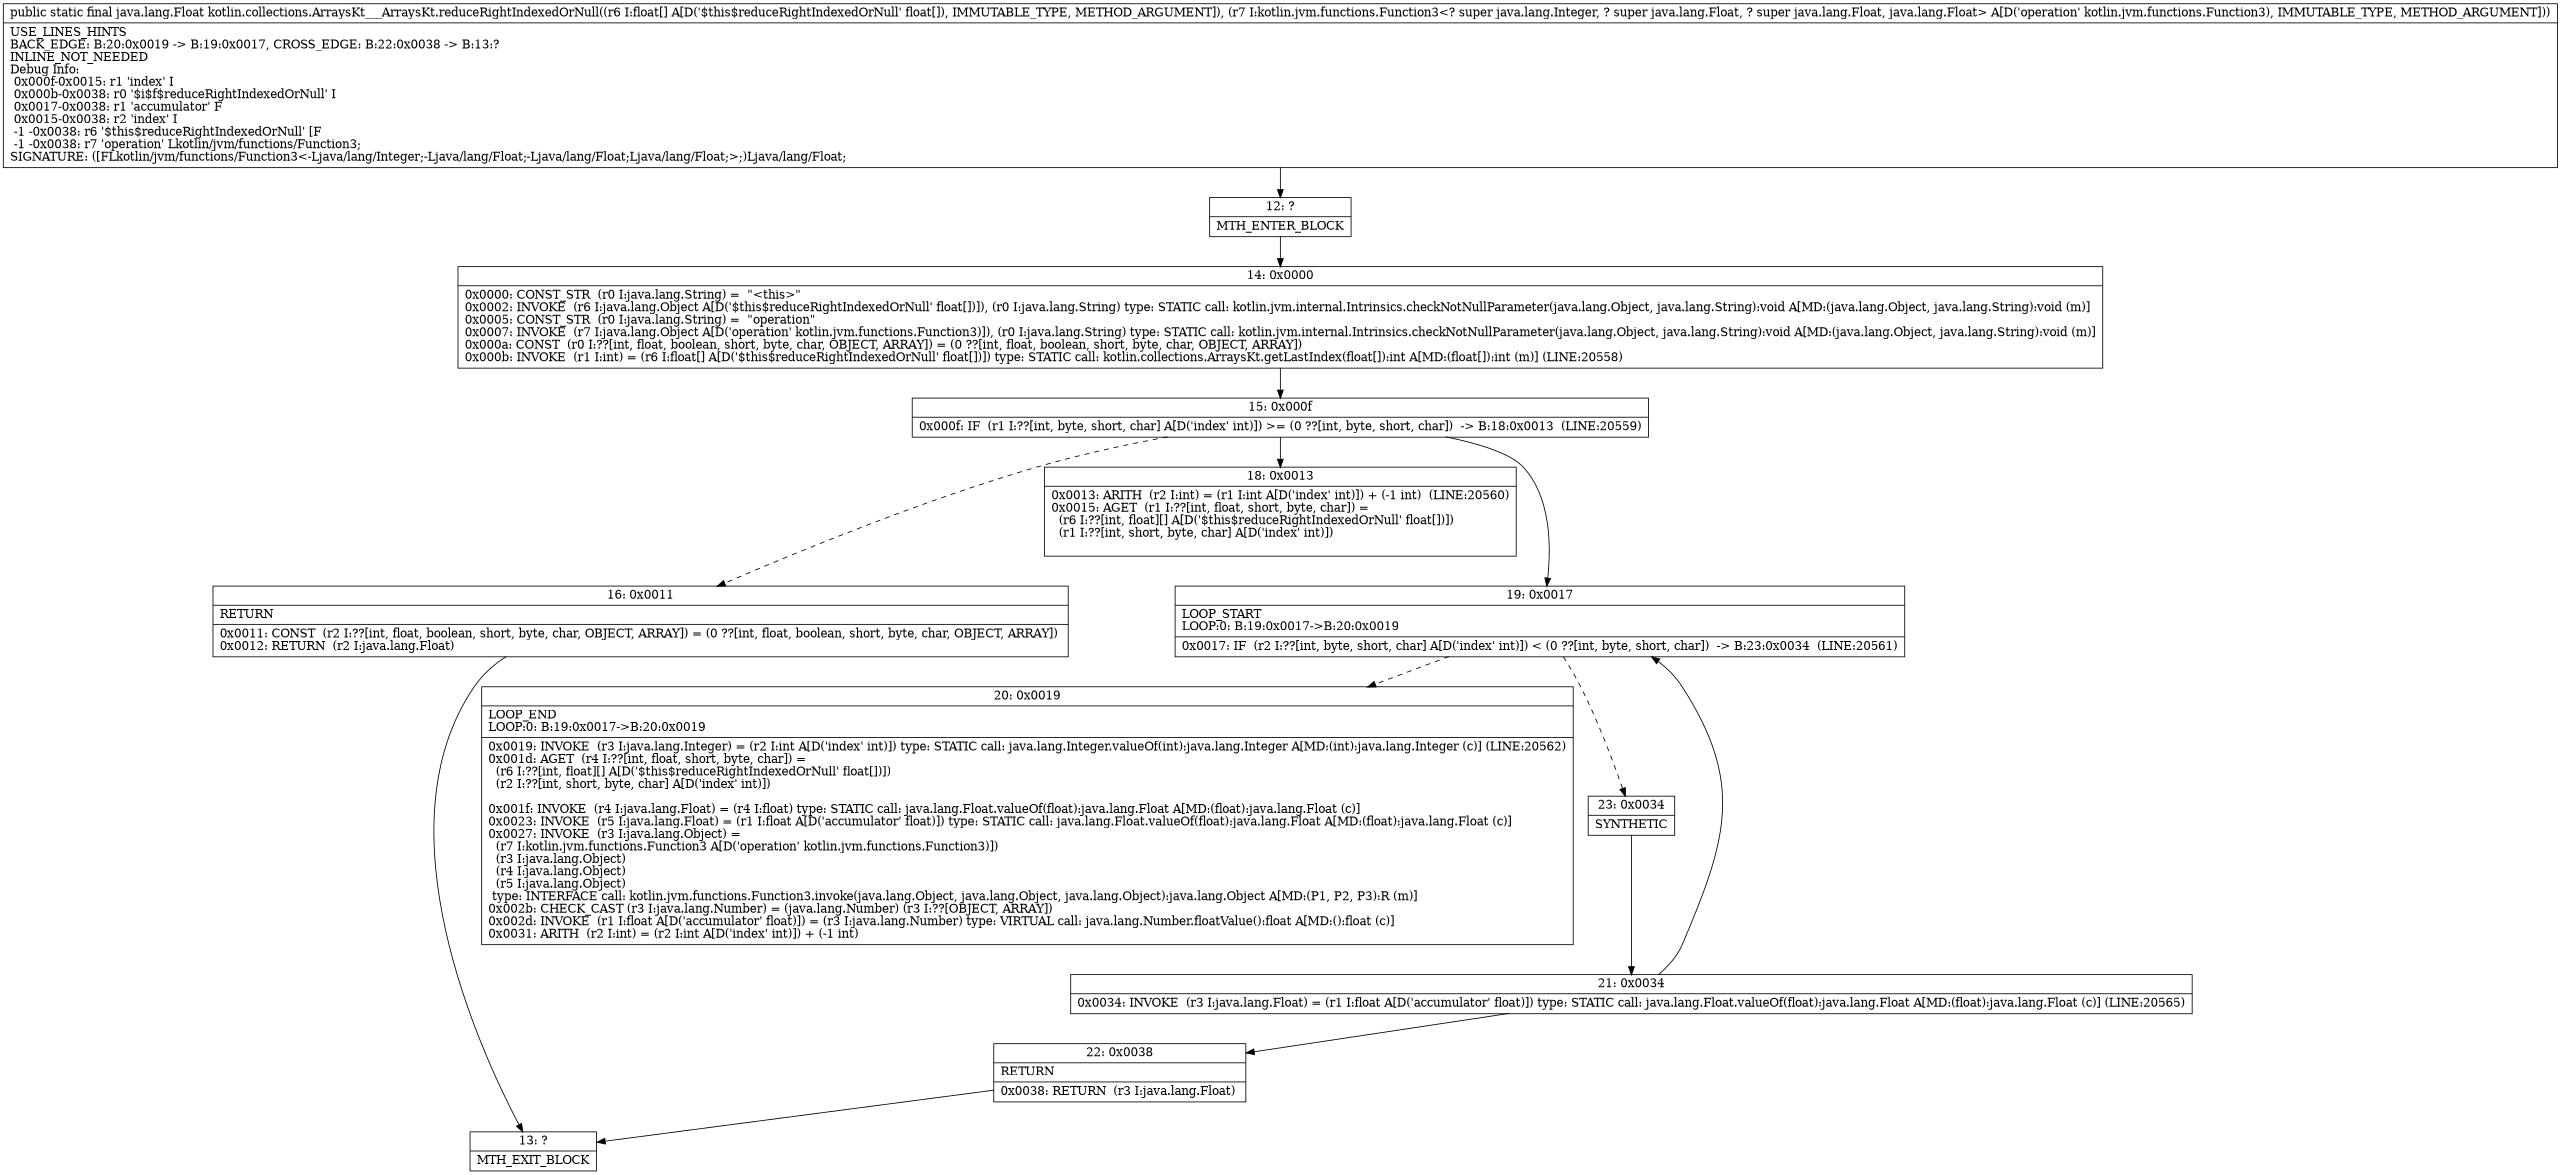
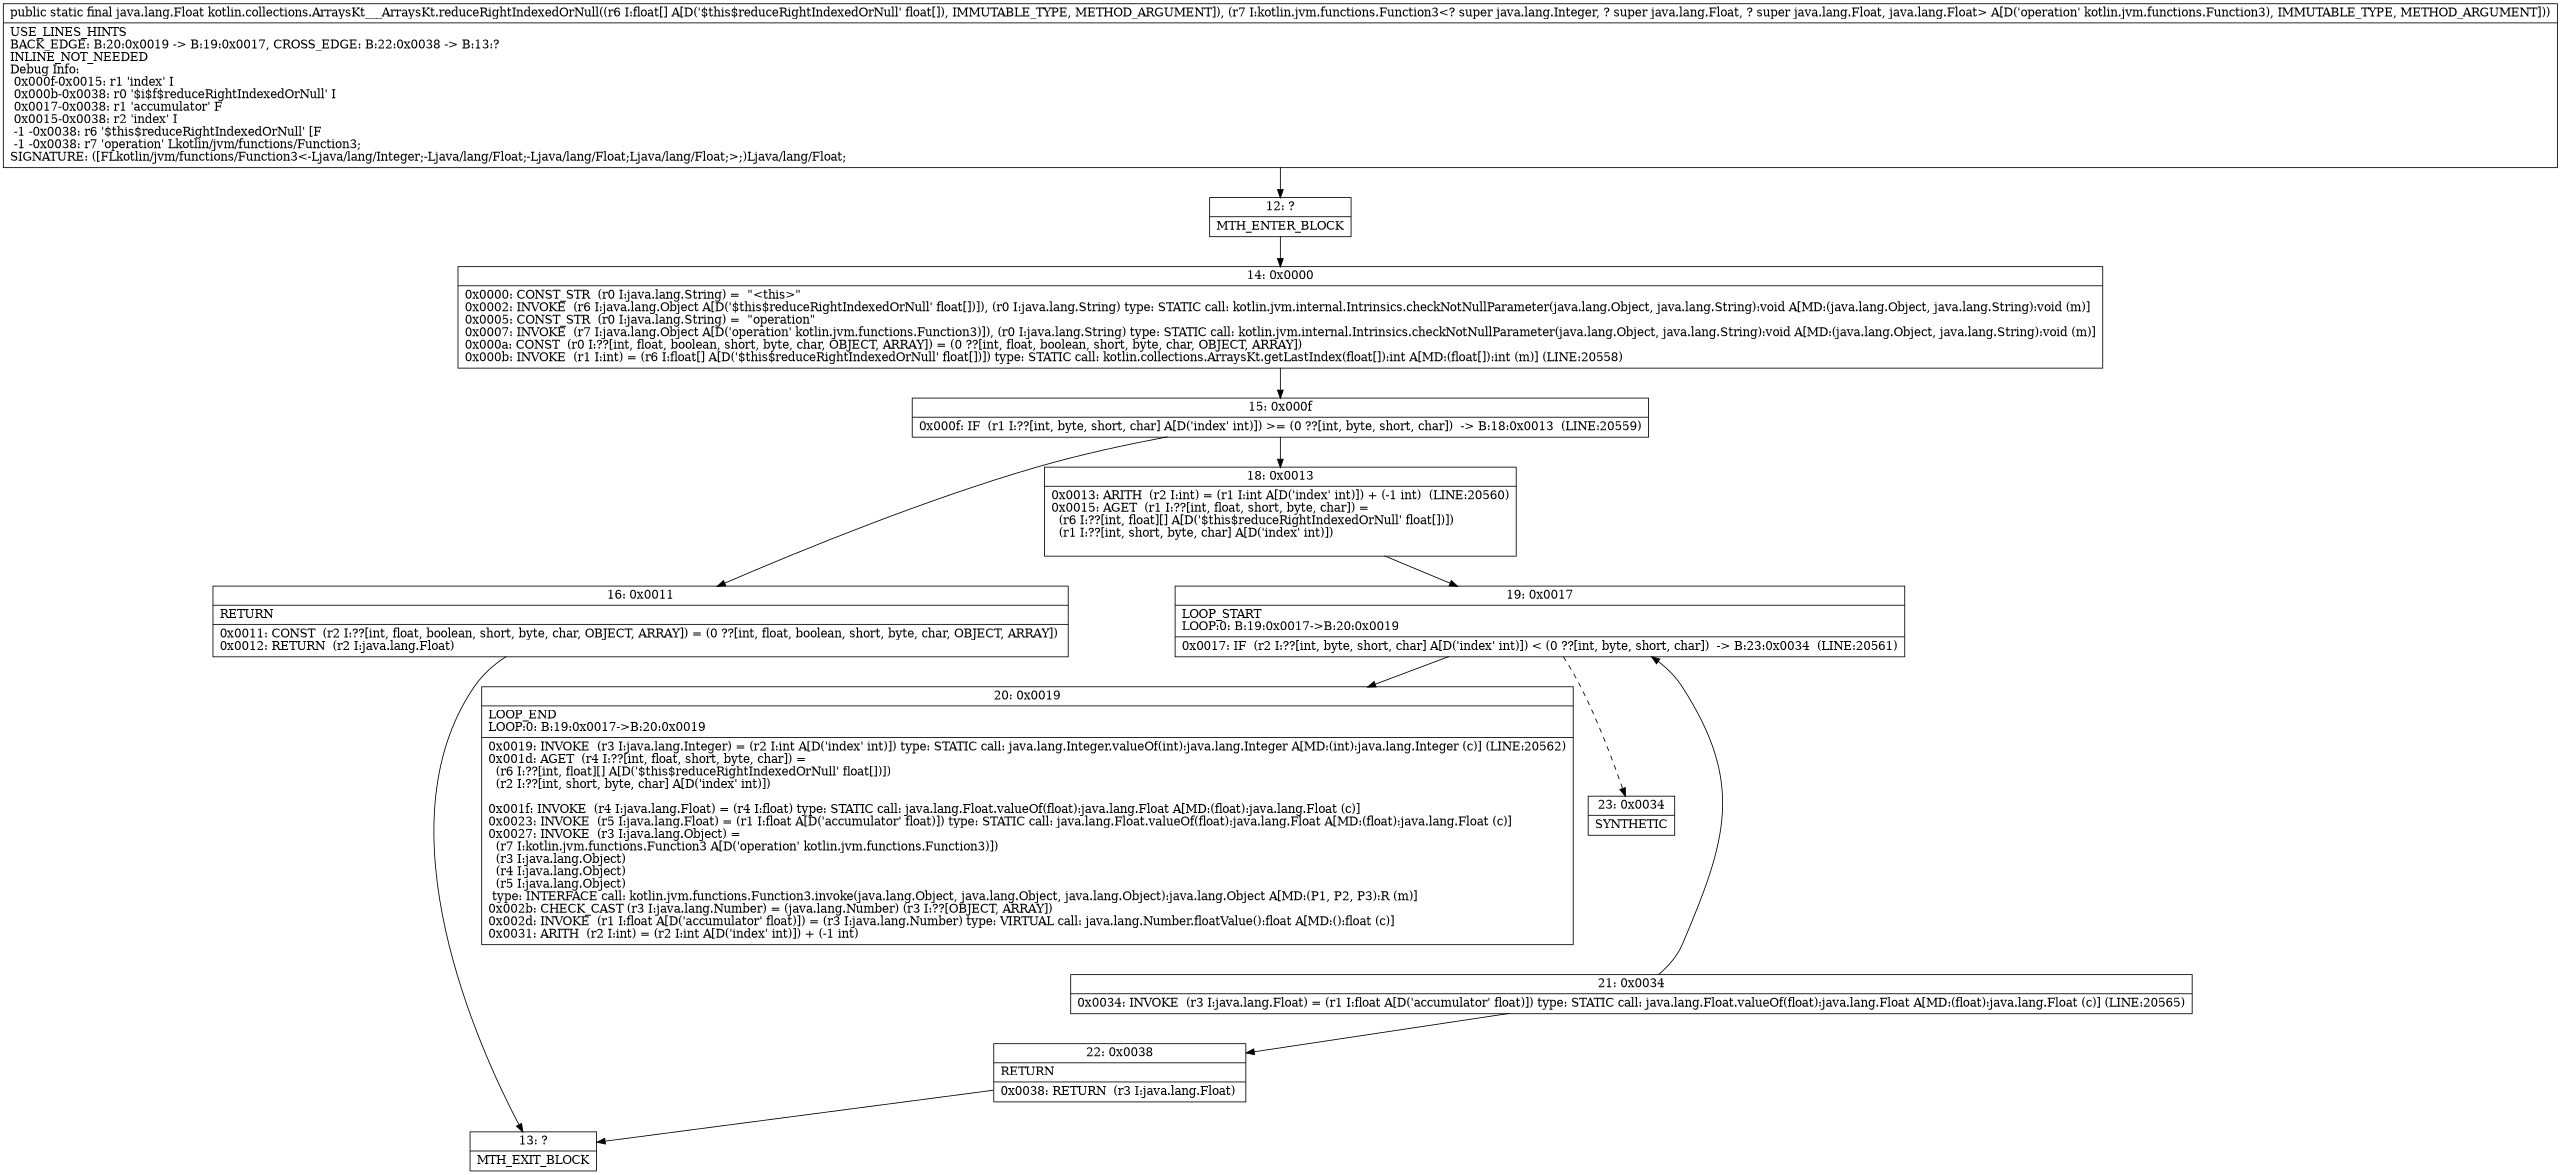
  digraph {
    node [shape=record]
    n1 [label="{12\:\ ?|MTH_ENTER_BLOCK\l}"]
    n2 [label="{14\:\ 0x0000|0x0000: CONST_STR  (r0 I:java.lang.String) =  \"\<this\>\" \l0x0002: INVOKE  (r6 I:java.lang.Object A[D('$this$reduceRightIndexedOrNull' float[])]), (r0 I:java.lang.String) type: STATIC call: kotlin.jvm.internal.Intrinsics.checkNotNullParameter(java.lang.Object, java.lang.String):void A[MD:(java.lang.Object, java.lang.String):void (m)]\l0x0005: CONST_STR  (r0 I:java.lang.String) =  \"operation\" \l0x0007: INVOKE  (r7 I:java.lang.Object A[D('operation' kotlin.jvm.functions.Function3)]), (r0 I:java.lang.String) type: STATIC call: kotlin.jvm.internal.Intrinsics.checkNotNullParameter(java.lang.Object, java.lang.String):void A[MD:(java.lang.Object, java.lang.String):void (m)]\l0x000a: CONST  (r0 I:??[int, float, boolean, short, byte, char, OBJECT, ARRAY]) = (0 ??[int, float, boolean, short, byte, char, OBJECT, ARRAY]) \l0x000b: INVOKE  (r1 I:int) = (r6 I:float[] A[D('$this$reduceRightIndexedOrNull' float[])]) type: STATIC call: kotlin.collections.ArraysKt.getLastIndex(float[]):int A[MD:(float[]):int (m)] (LINE:20558)\l}"]
    n3 [label="{15\:\ 0x000f|0x000f: IF  (r1 I:??[int, byte, short, char] A[D('index' int)]) \>= (0 ??[int, byte, short, char])  \-\> B:18:0x0013  (LINE:20559)\l}"]
    n4 [label="{16\:\ 0x0011|RETURN\l|0x0011: CONST  (r2 I:??[int, float, boolean, short, byte, char, OBJECT, ARRAY]) = (0 ??[int, float, boolean, short, byte, char, OBJECT, ARRAY]) \l0x0012: RETURN  (r2 I:java.lang.Float) \l}"]
    n5 [label="{18\:\ 0x0013|0x0013: ARITH  (r2 I:int) = (r1 I:int A[D('index' int)]) + (\-1 int)  (LINE:20560)\l0x0015: AGET  (r1 I:??[int, float, short, byte, char]) = \l  (r6 I:??[int, float][] A[D('$this$reduceRightIndexedOrNull' float[])])\l  (r1 I:??[int, short, byte, char] A[D('index' int)])\l \l}"]
    n6 [label="{13\:\ ?|MTH_EXIT_BLOCK\l}"]
    n7 [label="{19\:\ 0x0017|LOOP_START\lLOOP:0: B:19:0x0017\-\>B:20:0x0019\l|0x0017: IF  (r2 I:??[int, byte, short, char] A[D('index' int)]) \< (0 ??[int, byte, short, char])  \-\> B:23:0x0034  (LINE:20561)\l}"]
    n8 [label="{20\:\ 0x0019|LOOP_END\lLOOP:0: B:19:0x0017\-\>B:20:0x0019\l|0x0019: INVOKE  (r3 I:java.lang.Integer) = (r2 I:int A[D('index' int)]) type: STATIC call: java.lang.Integer.valueOf(int):java.lang.Integer A[MD:(int):java.lang.Integer (c)] (LINE:20562)\l0x001d: AGET  (r4 I:??[int, float, short, byte, char]) = \l  (r6 I:??[int, float][] A[D('$this$reduceRightIndexedOrNull' float[])])\l  (r2 I:??[int, short, byte, char] A[D('index' int)])\l \l0x001f: INVOKE  (r4 I:java.lang.Float) = (r4 I:float) type: STATIC call: java.lang.Float.valueOf(float):java.lang.Float A[MD:(float):java.lang.Float (c)]\l0x0023: INVOKE  (r5 I:java.lang.Float) = (r1 I:float A[D('accumulator' float)]) type: STATIC call: java.lang.Float.valueOf(float):java.lang.Float A[MD:(float):java.lang.Float (c)]\l0x0027: INVOKE  (r3 I:java.lang.Object) = \l  (r7 I:kotlin.jvm.functions.Function3 A[D('operation' kotlin.jvm.functions.Function3)])\l  (r3 I:java.lang.Object)\l  (r4 I:java.lang.Object)\l  (r5 I:java.lang.Object)\l type: INTERFACE call: kotlin.jvm.functions.Function3.invoke(java.lang.Object, java.lang.Object, java.lang.Object):java.lang.Object A[MD:(P1, P2, P3):R (m)]\l0x002b: CHECK_CAST (r3 I:java.lang.Number) = (java.lang.Number) (r3 I:??[OBJECT, ARRAY]) \l0x002d: INVOKE  (r1 I:float A[D('accumulator' float)]) = (r3 I:java.lang.Number) type: VIRTUAL call: java.lang.Number.floatValue():float A[MD:():float (c)]\l0x0031: ARITH  (r2 I:int) = (r2 I:int A[D('index' int)]) + (\-1 int) \l}"]
    n9 [label="{23\:\ 0x0034|SYNTHETIC\l}"]
    n10 [label="{21\:\ 0x0034|0x0034: INVOKE  (r3 I:java.lang.Float) = (r1 I:float A[D('accumulator' float)]) type: STATIC call: java.lang.Float.valueOf(float):java.lang.Float A[MD:(float):java.lang.Float (c)] (LINE:20565)\l}"]
    n11 [label="{22\:\ 0x0038|RETURN\l|0x0038: RETURN  (r3 I:java.lang.Float) \l}"]
    n12 [label="{public static final java.lang.Float kotlin.collections.ArraysKt___ArraysKt.reduceRightIndexedOrNull((r6 I:float[] A[D('$this$reduceRightIndexedOrNull' float[]), IMMUTABLE_TYPE, METHOD_ARGUMENT]), (r7 I:kotlin.jvm.functions.Function3\<? super java.lang.Integer, ? super java.lang.Float, ? super java.lang.Float, java.lang.Float\> A[D('operation' kotlin.jvm.functions.Function3), IMMUTABLE_TYPE, METHOD_ARGUMENT]))  | USE_LINES_HINTS\lBACK_EDGE: B:20:0x0019 \-\> B:19:0x0017, CROSS_EDGE: B:22:0x0038 \-\> B:13:?\lINLINE_NOT_NEEDED\lDebug Info:\l  0x000f\-0x0015: r1 'index' I\l  0x000b\-0x0038: r0 '$i$f$reduceRightIndexedOrNull' I\l  0x0017\-0x0038: r1 'accumulator' F\l  0x0015\-0x0038: r2 'index' I\l  \-1 \-0x0038: r6 '$this$reduceRightIndexedOrNull' [F\l  \-1 \-0x0038: r7 'operation' Lkotlin\/jvm\/functions\/Function3;\lSIGNATURE: ([FLkotlin\/jvm\/functions\/Function3\<\-Ljava\/lang\/Integer;\-Ljava\/lang\/Float;\-Ljava\/lang\/Float;Ljava\/lang\/Float;\>;)Ljava\/lang\/Float;\l}"]
    n1 -> n2
    n2 -> n3
-   n3 -> n4 [style=dashed]
+   n3 -> n4 [style=solid]
    n3 -> n5
    n4 -> n6
-   n3 -> n7
-   n7 -> n8 [style=dashed]
+   n5 -> n7
+   n7 -> n8 [style=solid]
    n7 -> n9 [style=dashed]
-   n9 -> n10
    n10 -> n7
    n10 -> n11
    n11 -> n6
    n12 -> n1
  }
